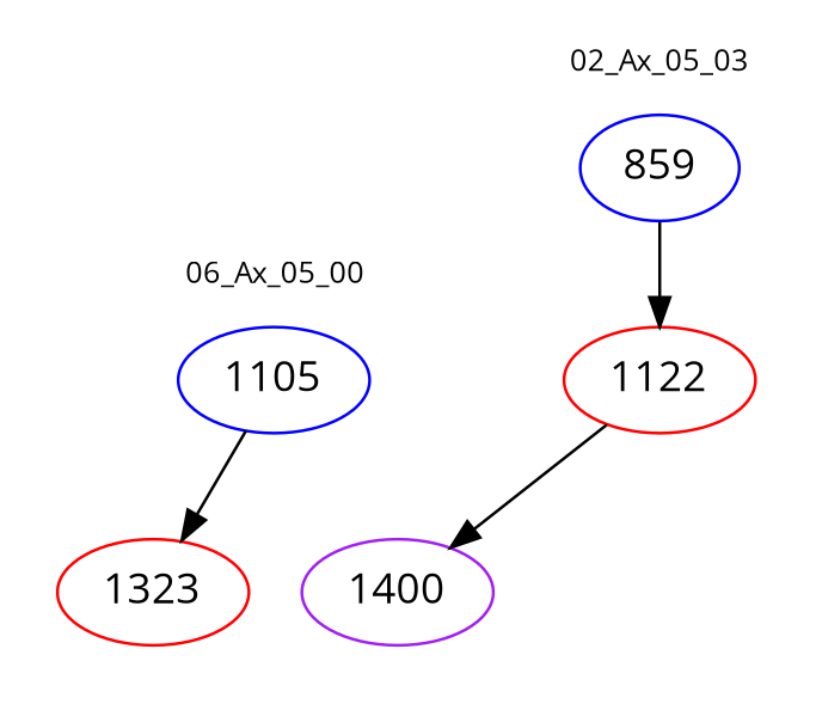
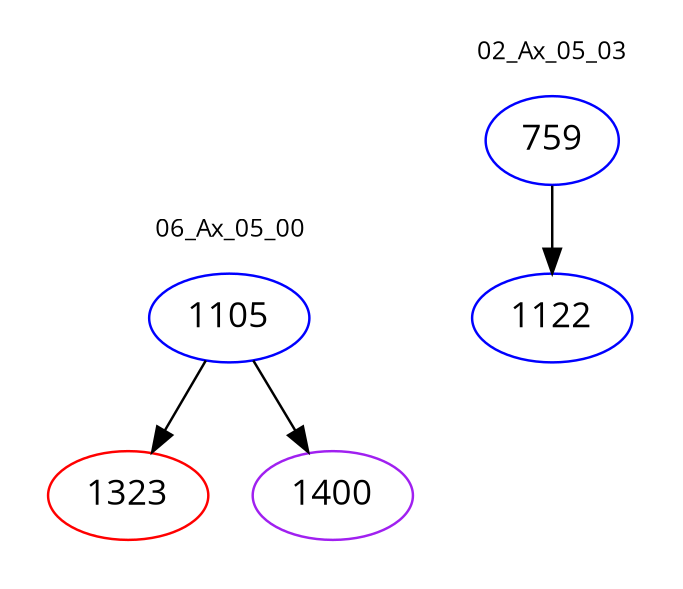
  digraph {
    fontname="Open Sans"
    node [color=blue fontname="Open Sans"]
    edge [color=black fontname="Open Sans"]
    n1 [label=1105]
    n2 [color=red label=1323]
    n3 [color=purple label=1400]
-   n4 [label=859]
-   n5 [color=red label=1122]
+   n4 [label=759]
+   n5 [label=1122]
    subgraph cluster_1 {
      color=white
      fontsize=10
      label="06_Ax_05_00"
      n1
      n2
      n3
    }
    subgraph cluster_2 {
      color=white
      fontsize=10
      label="02_Ax_05_03"
      n4
      n5
    }
    n1 -> n2
-   n5 -> n3
+   n1 -> n3
    n4 -> n5
  }
